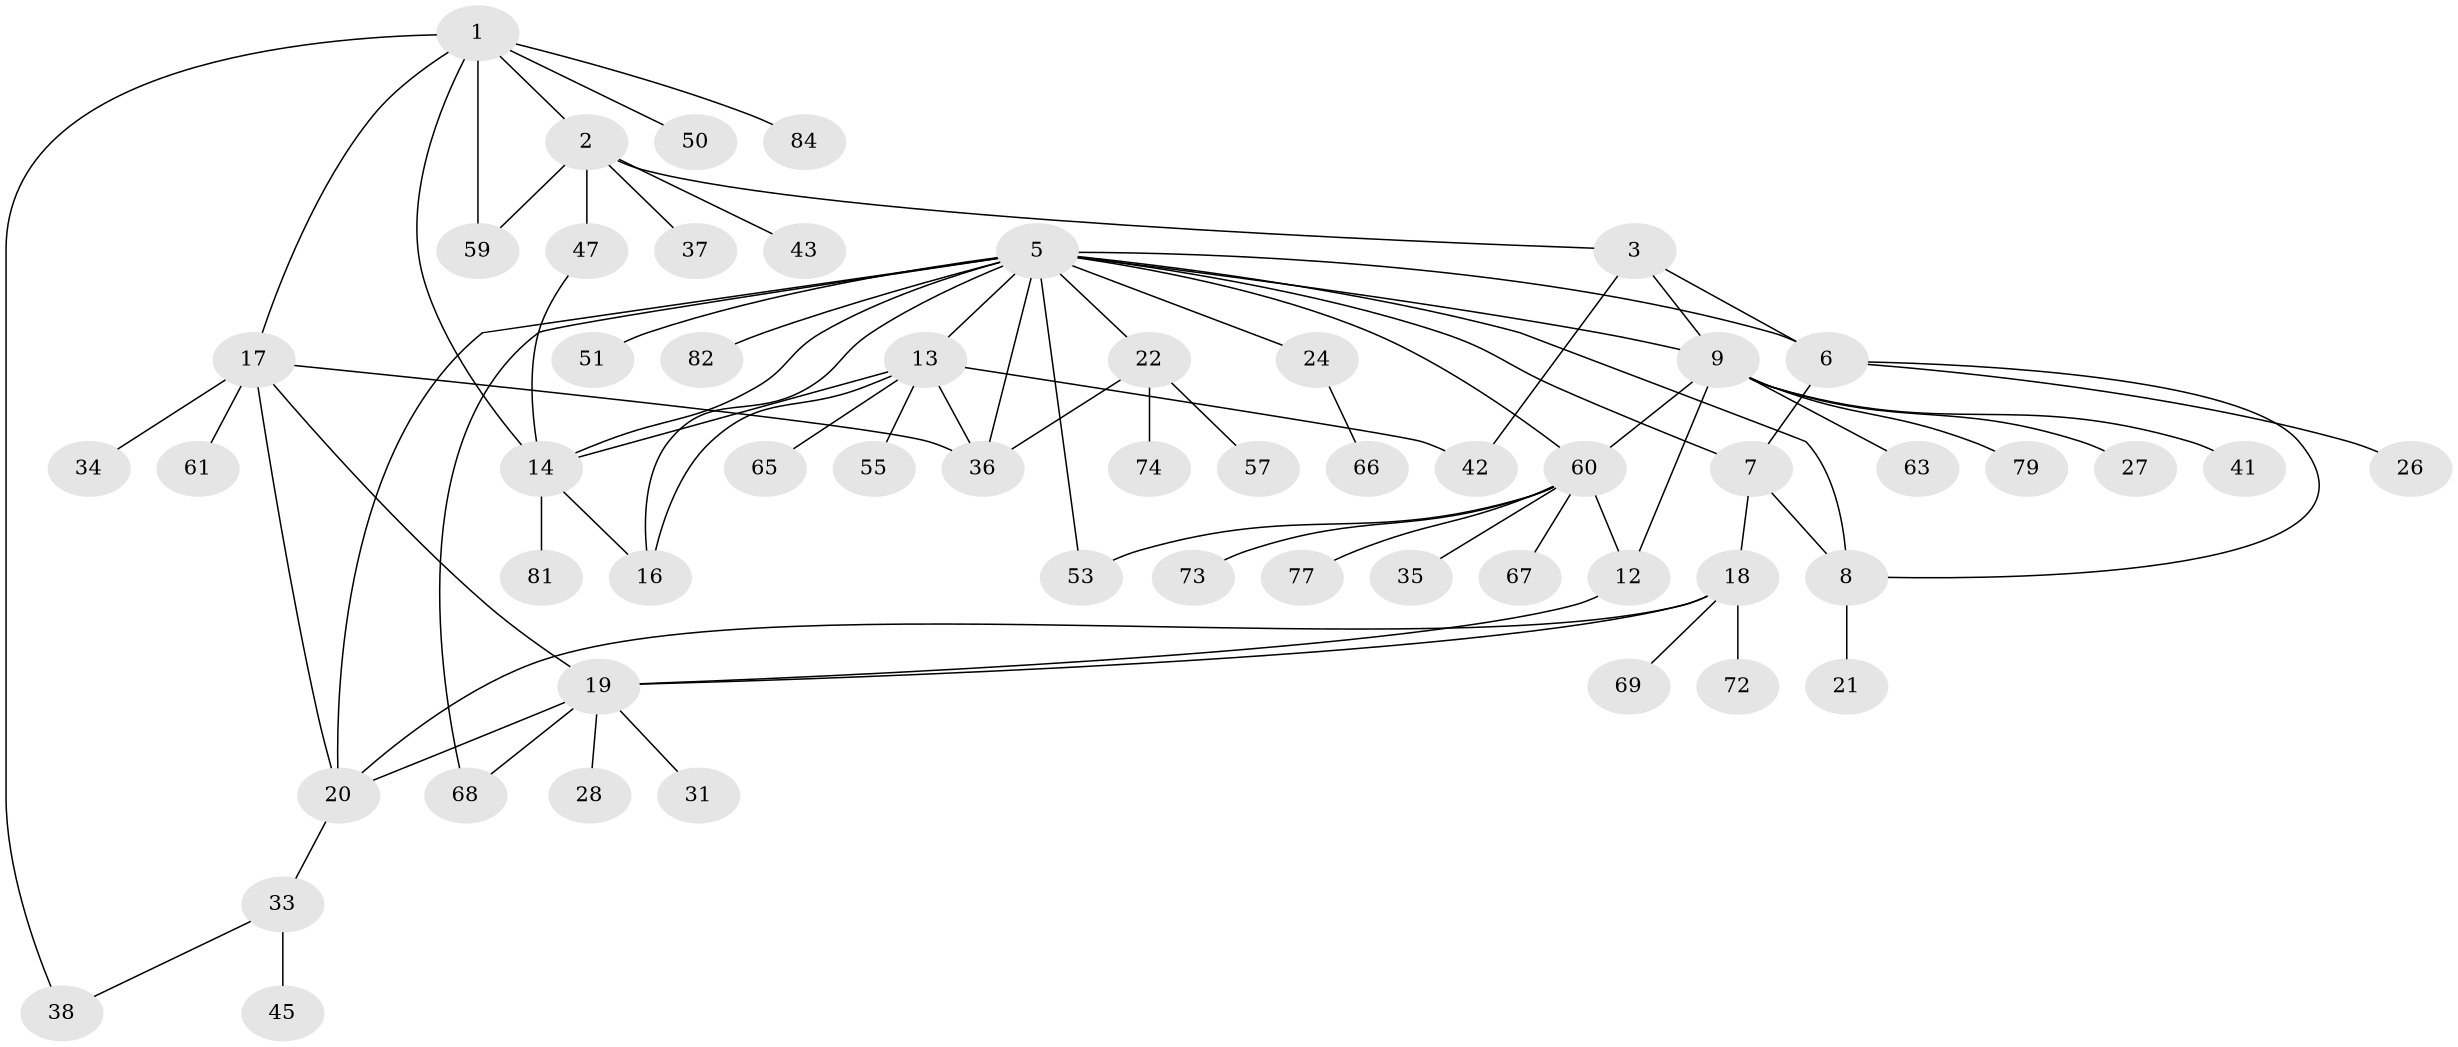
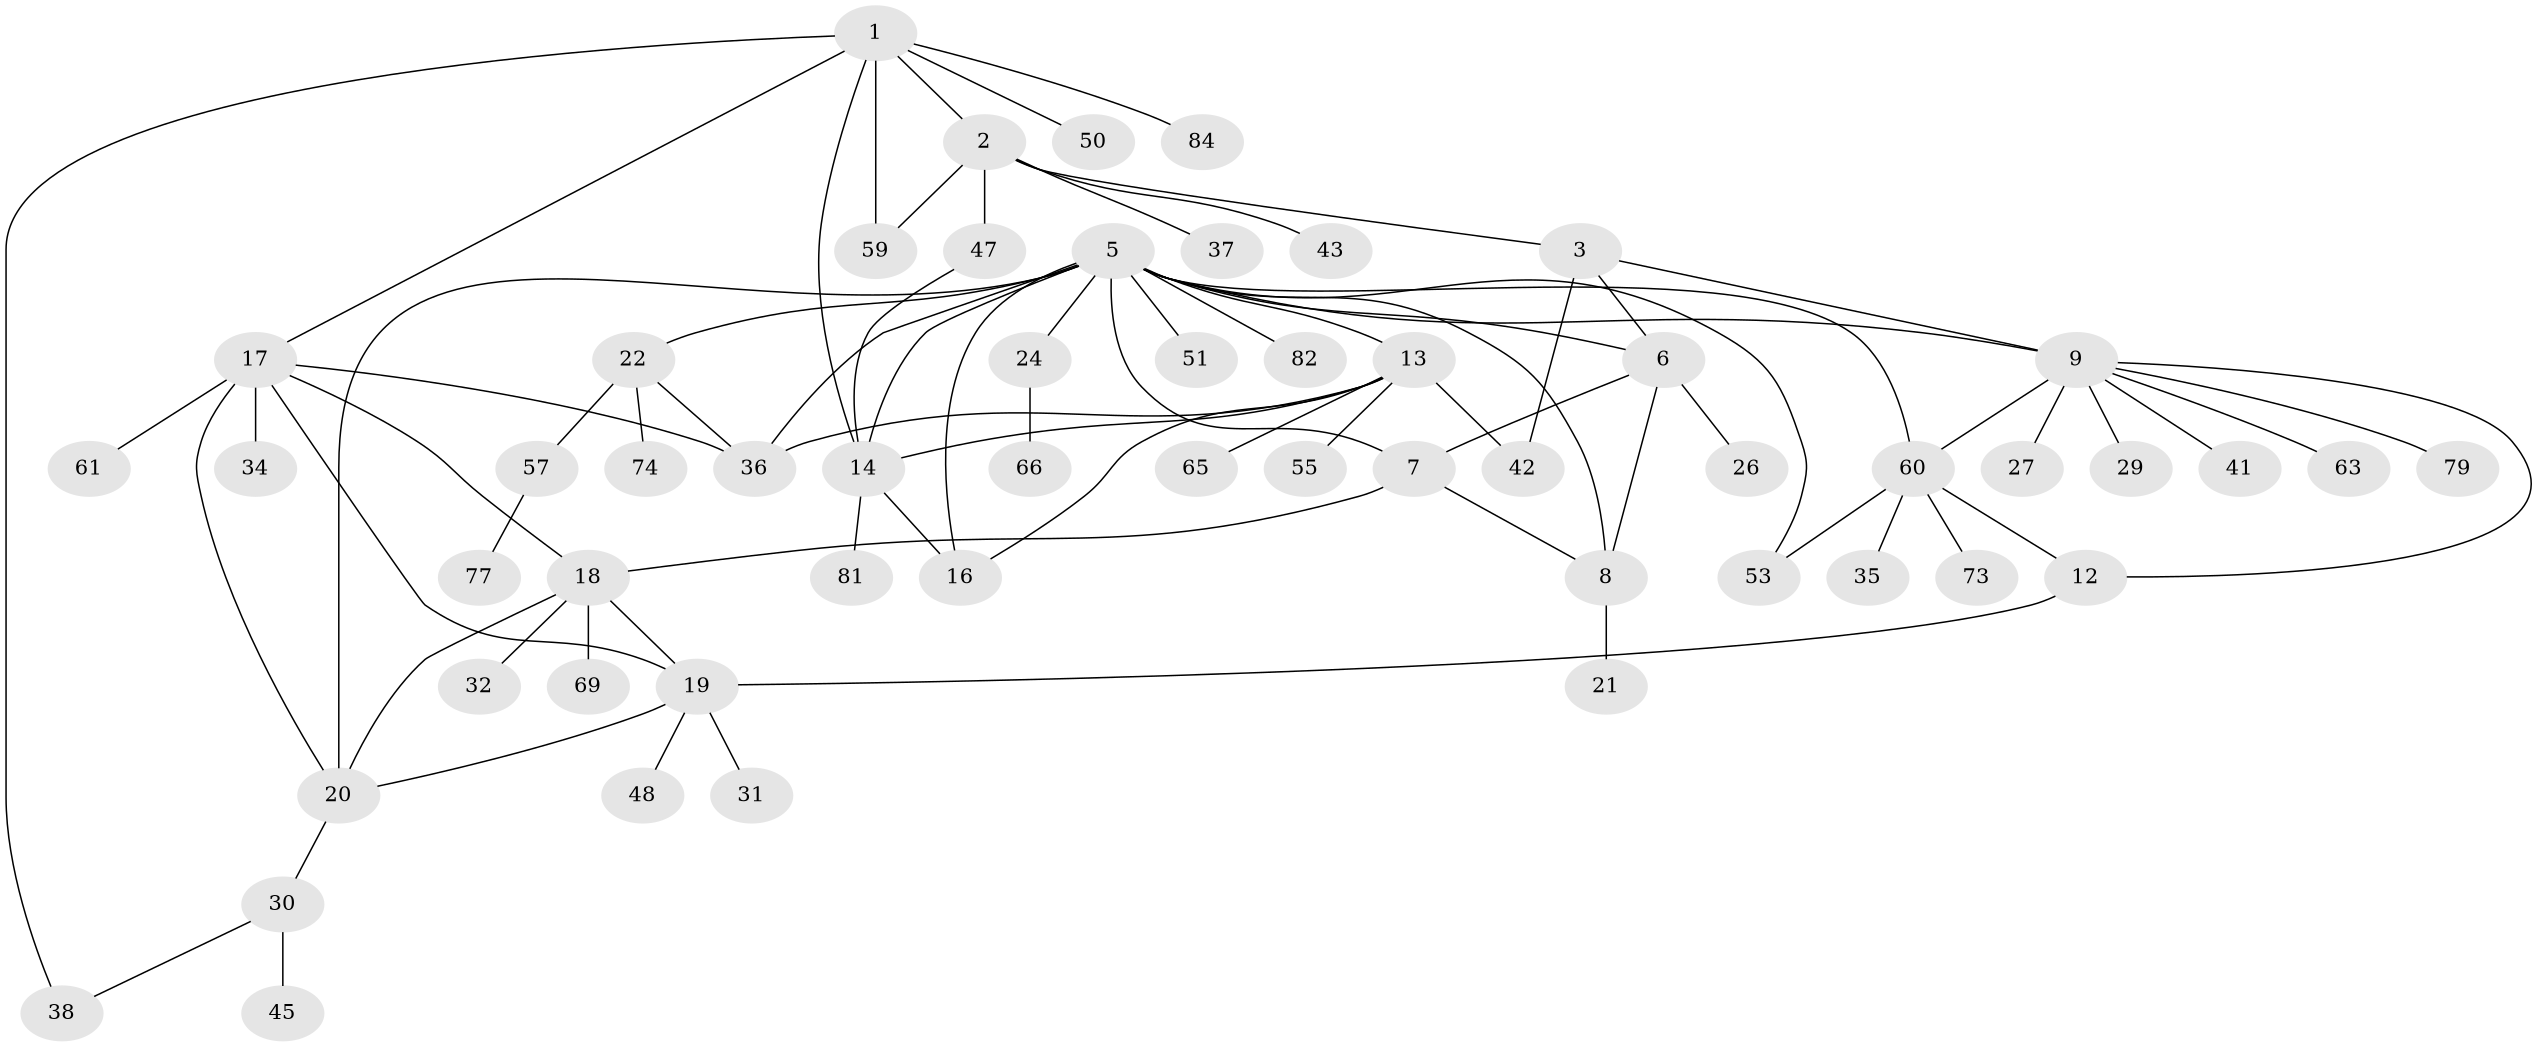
  graph {
    node [color=gray90 style=filled]
    1 [super="+23"]
    2 [super="+33"]
    14 [super="+40"]
    17 [super="+62"]
    38
    50
    84
    59
    3 [super="+4"]
    37
    43
    47 [super="+60"]
    6 [super="+56"]
    9 [super="+44"]
    42
    16
    81
    20 [super="+80"]
    36 [super="+83"]
    18 [super="+52"]
    19 [super="+25"]
    34
    61
    7 [super="+71"]
    8 [super="+39"]
    26 [super="+78"]
    n27 [label=60 super="+11"]
    12 [super="+46"]
    27
+   29
    41
    63
    79
    5 [super="+15"]
    13 [super="+76"]
    22 [super="+85"]
    24
    51
-   68
    82
    53 [super="+64"]
    21 [super="+49"]
    35
-   67
    73
    77
    55
    65
-   30 [super="+58" label=33]
+   30 [super="+58"]
    57
    74 [super="+75"]
    66
-   32 [label=72]
+   32
    69
-   28
+   28 [label=48]
    31
    45
    1 -- 2
    1 -- 14
    1 -- 17
    1 -- 38
    1 -- 50
    1 -- 84
    1 -- 59 [weight=2]
    2 -- 59
    2 -- 3 [weight=2]
    2 -- 37
    2 -- 43
    2 -- 47
    14 -- 16
    14 -- 81
    17 -- 20
    17 -- 36
+   17 -- 18
    17 -- 19
    17 -- 34
    17 -- 61
    3 -- 6
    3 -- 9
    3 -- 42
    47 -- 14
    6 -- 7
    6 -- 8
    6 -- 26
    9 -- n27 [weight=2]
    9 -- 12
    9 -- 27
+   9 -- 29
    9 -- 41
    9 -- 63
    9 -- 79
    20 -- 30
    18 -- 20
    18 -- 19
    18 -- 32
    18 -- 69
    19 -- 20
-   19 -- 68
    19 -- 28
    19 -- 31
    7 -- 18
    7 -- 8
    8 -- 21
    n27 -- 12 [weight=2]
    n27 -- 53
    n27 -- 35
-   n27 -- 67
    n27 -- 73
-   n27 -- 77
+   57 -- 77
    12 -- 19
    5 -- 14
    5 -- 6
    5 -- 9
    5 -- 16
    5 -- 20
    5 -- 36
    5 -- 7
    5 -- 8
    5 -- n27
    5 -- 13
    5 -- 22
    5 -- 24
    5 -- 51
-   5 -- 68
    5 -- 82
    5 -- 53
    13 -- 14
    13 -- 42
    13 -- 16
    13 -- 36
    13 -- 55
    13 -- 65
    22 -- 36
    22 -- 57
    22 -- 74
    24 -- 66
    30 -- 38
    30 -- 45
  }
